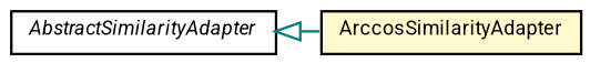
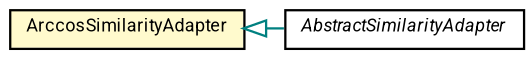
  digraph {
    nodesep=0.15
    rankdir=LR
    ranksep=0.25
    node [fontcolor=black fontname=Roboto fontsize=8 margin=0 shape=plaintext]
    n1 [height=0 label=<<table title="de.lmu.ifi.dbs.elki.distance.distancefunction.adapter.AbstractSimilarityAdapter" border="0" cellborder="1" cellspacing="0" cellpadding="2" href="AbstractSimilarityAdapter.html" target="_parent"> 		<tr><td><table border="0" cellspacing="0" cellpadding="1"> 		<tr><td align="center" balign="center"> <font face="Roboto"><i>AbstractSimilarityAdapter</i></font> </td></tr> 		</table></td></tr> 		</table>> width=0]
    n2 [height=0 label=<<table title="de.lmu.ifi.dbs.elki.distance.distancefunction.adapter.ArccosSimilarityAdapter" border="0" cellborder="1" cellspacing="0" cellpadding="2" bgcolor="lemonChiffon" href="ArccosSimilarityAdapter.html" target="_parent"> 		<tr><td><table border="0" cellspacing="0" cellpadding="1"> 		<tr><td align="center" balign="center"> <font face="Roboto">ArccosSimilarityAdapter</font> </td></tr> 		</table></td></tr> 		</table>> width=0]
-   n1 -> n2 [arrowtail=empty color=teal dir=back fontname=Roboto fontsize=7 labelfontname=Roboto labelfontsize=7 weight=10]
+   n2 -> n1 [arrowtail=empty color=teal dir=back fontname=Roboto fontsize=7 labelfontname=Roboto labelfontsize=7 weight=10]
  }
